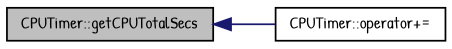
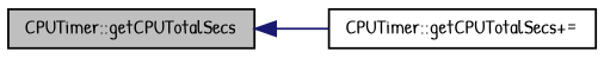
  digraph {
    rankdir=LR
    fontname="Patrick Hand"
    node [color=black fontname="Patrick Hand" fontsize=10 shape=record style=filled]
    n1 [fillcolor=grey75 fontcolor=black height=0.2 label="CPUTimer::getCPUTotalSecs" width=0.4]
-   n2 [fillcolor=white height=0.2 label="CPUTimer::operator+=" width=0.4]
+   n2 [fillcolor=white height=0.2 label="CPUTimer::getCPUTotalSecs+=" width=0.4]
    n1 -> n2 [color=midnightblue dir=back fontname="Patrick Hand" fontsize=10 labelfontname=Helvetica labelfontsize=10 style=solid]
  }
